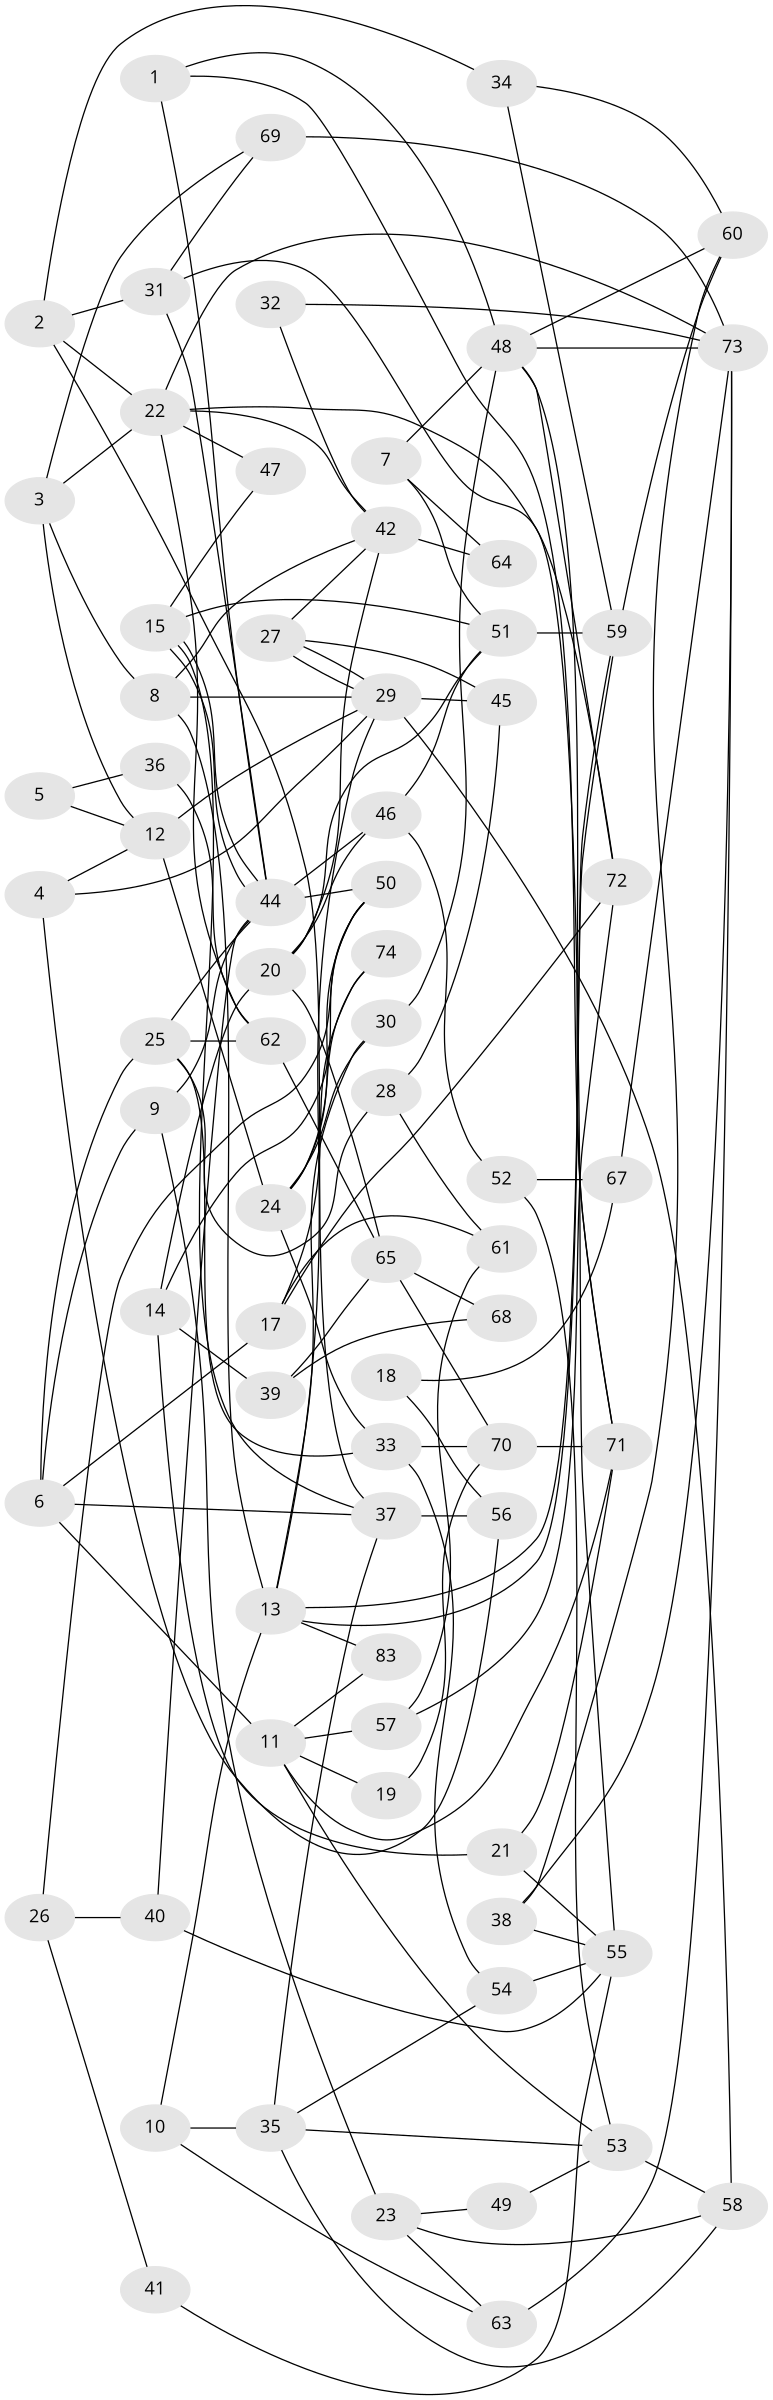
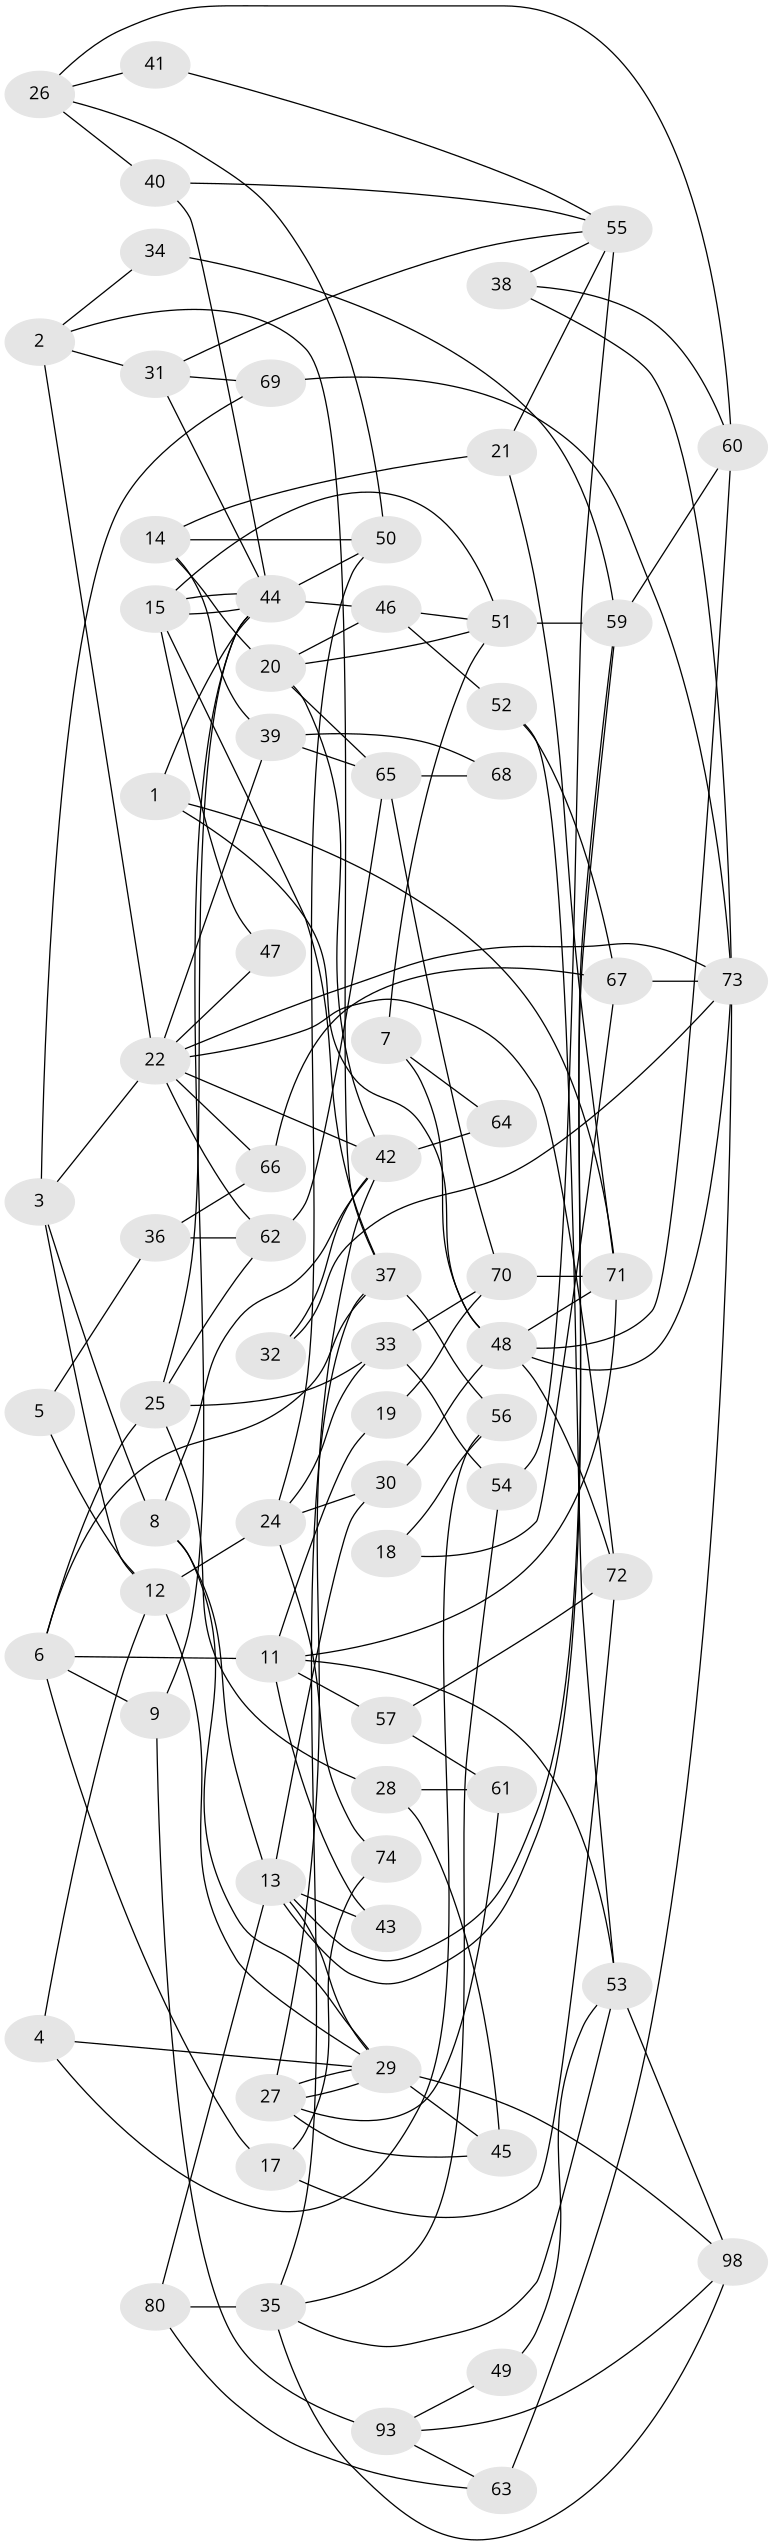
  graph {
    fontname="Open Sans"
    rankdir=LR
    node [color=gray90 fontname="Open Sans" style=filled]
    edge [fontname="Open Sans"]
    1
    44
    48
    71
    50
    46
    72
    73
    60
    2
    22
    31
    34
    37
    42
    39
    47
    62
+   66
    69
    55
    59
    56
    3
    8
    12
    29
    13
    24
    4
-   58
+   58 [label=98]
    45
    5
    36
    6
    9
    11
    17
    25
-   23
+   23 [label=93]
    19
-   43 [label=83]
+   43
    53
    57
    74
    33
    28
    7
    51
    64
    30
    63
    49
-   10
+   10 [label=80]
    35
    54
    70
    61
    14
    20
    21
    65
    68
    15
    40
    18
    67
    52
    26
    41
    27
    32
    38
    1 -- 44
    1 -- 48
    1 -- 71
    44 -- 50
    44 -- 46
    48 -- 71
    48 -- 72
    48 -- 73
    48 -- 60
    46 -- 51
    46 -- 52
    2 -- 22
    2 -- 31
    2 -- 34
    2 -- 37
    22 -- 72
    22 -- 73
    22 -- 42
+   22 -- 39
    22 -- 47
    22 -- 62
+   22 -- 66
    31 -- 44
    31 -- 69
    31 -- 55
    34 -- 59
    37 -- 56
    42 -- 64
    39 -- 65
    39 -- 68
    62 -- 65
+   66 -- 67
    69 -- 73
    59 -- 60
    3 -- 22
    3 -- 69
    3 -- 8
    3 -- 12
    8 -- 42
    8 -- 29
    8 -- 13
    12 -- 29
    12 -- 24
    29 -- 58
    29 -- 45
    13 -- 59
    13 -- 59
    13 -- 29
    13 -- 43
    13 -- 30
    24 -- 50
    24 -- 74
    24 -- 33
    24 -- 30
    4 -- 56
    4 -- 12
    4 -- 29
    5 -- 12
    5 -- 36
    36 -- 62
+   36 -- 66
    6 -- 37
    6 -- 9
    6 -- 11
    6 -- 17
    6 -- 25
    9 -- 44
    9 -- 23
    11 -- 71
    11 -- 19
    11 -- 43
    11 -- 53
    11 -- 57
    17 -- 72
    17 -- 74
    25 -- 44
    25 -- 62
    25 -- 33
    25 -- 28
    23 -- 58
    23 -- 63
    23 -- 49
    19 -- 70
    53 -- 58
    57 -- 72
    57 -- 61
    33 -- 54
    33 -- 70
    28 -- 45
    28 -- 61
    7 -- 48
    7 -- 51
    7 -- 64
    51 -- 59
    30 -- 48
    63 -- 73
    49 -- 53
    10 -- 13
    10 -- 63
    10 -- 35
    35 -- 37
    35 -- 58
    35 -- 53
    35 -- 54
    54 -- 55
    70 -- 71
    14 -- 50
    14 -- 39
    14 -- 20
    14 -- 21
    20 -- 46
    20 -- 42
    20 -- 51
    20 -- 65
    21 -- 71
    21 -- 55
    65 -- 70
    65 -- 68
    15 -- 44
    15 -- 44
    15 -- 37
    15 -- 47
    15 -- 51
    40 -- 44
    40 -- 55
    18 -- 56
    18 -- 67
    67 -- 73
    52 -- 53
    52 -- 67
    26 -- 50
-   34 -- 60
+   26 -- 60
    26 -- 40
    26 -- 41
    41 -- 55
    27 -- 42
    27 -- 29
    27 -- 29
    27 -- 45
-   17 -- 61
+   27 -- 61
    32 -- 73
    32 -- 42
    38 -- 73
    38 -- 60
    38 -- 55
  }
